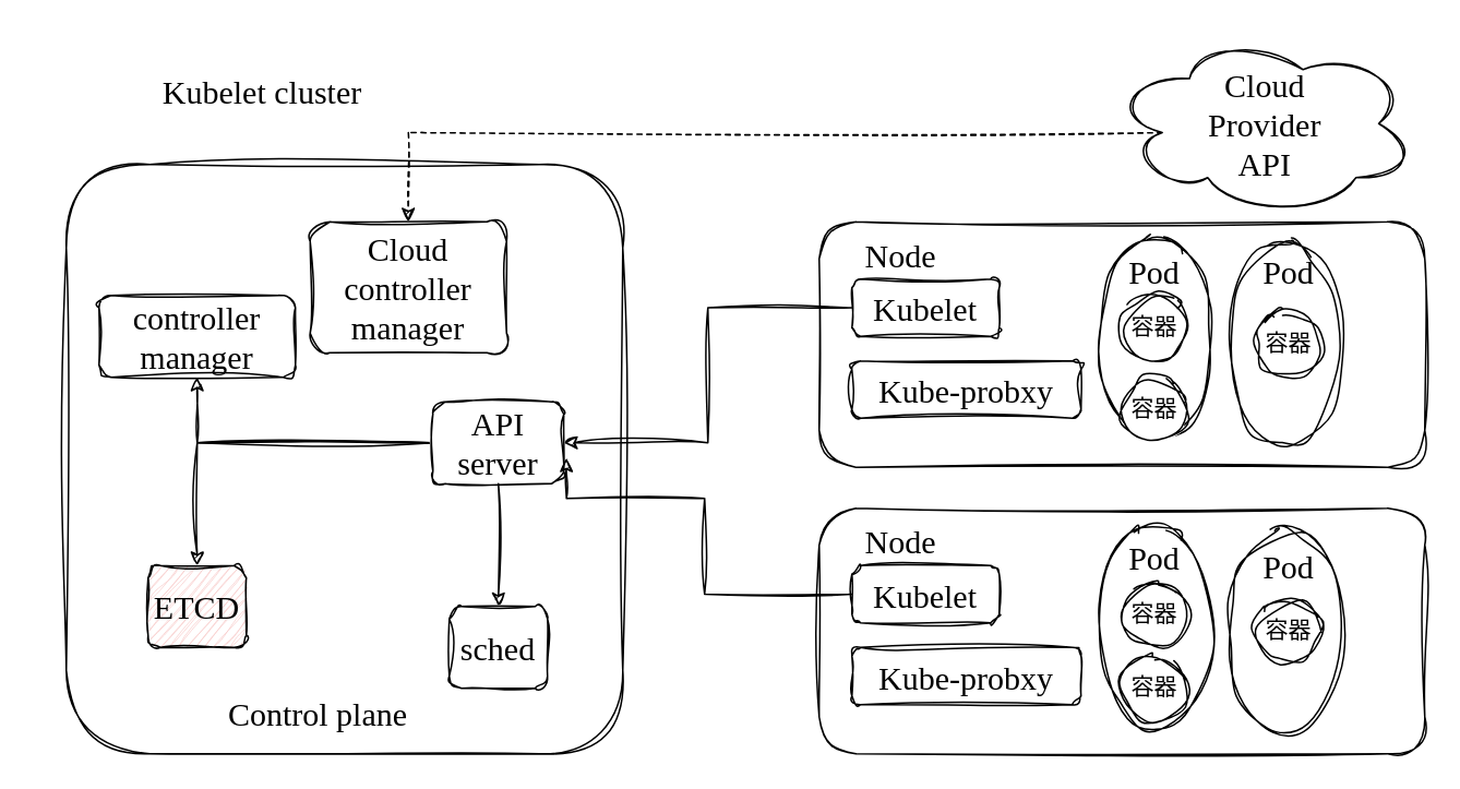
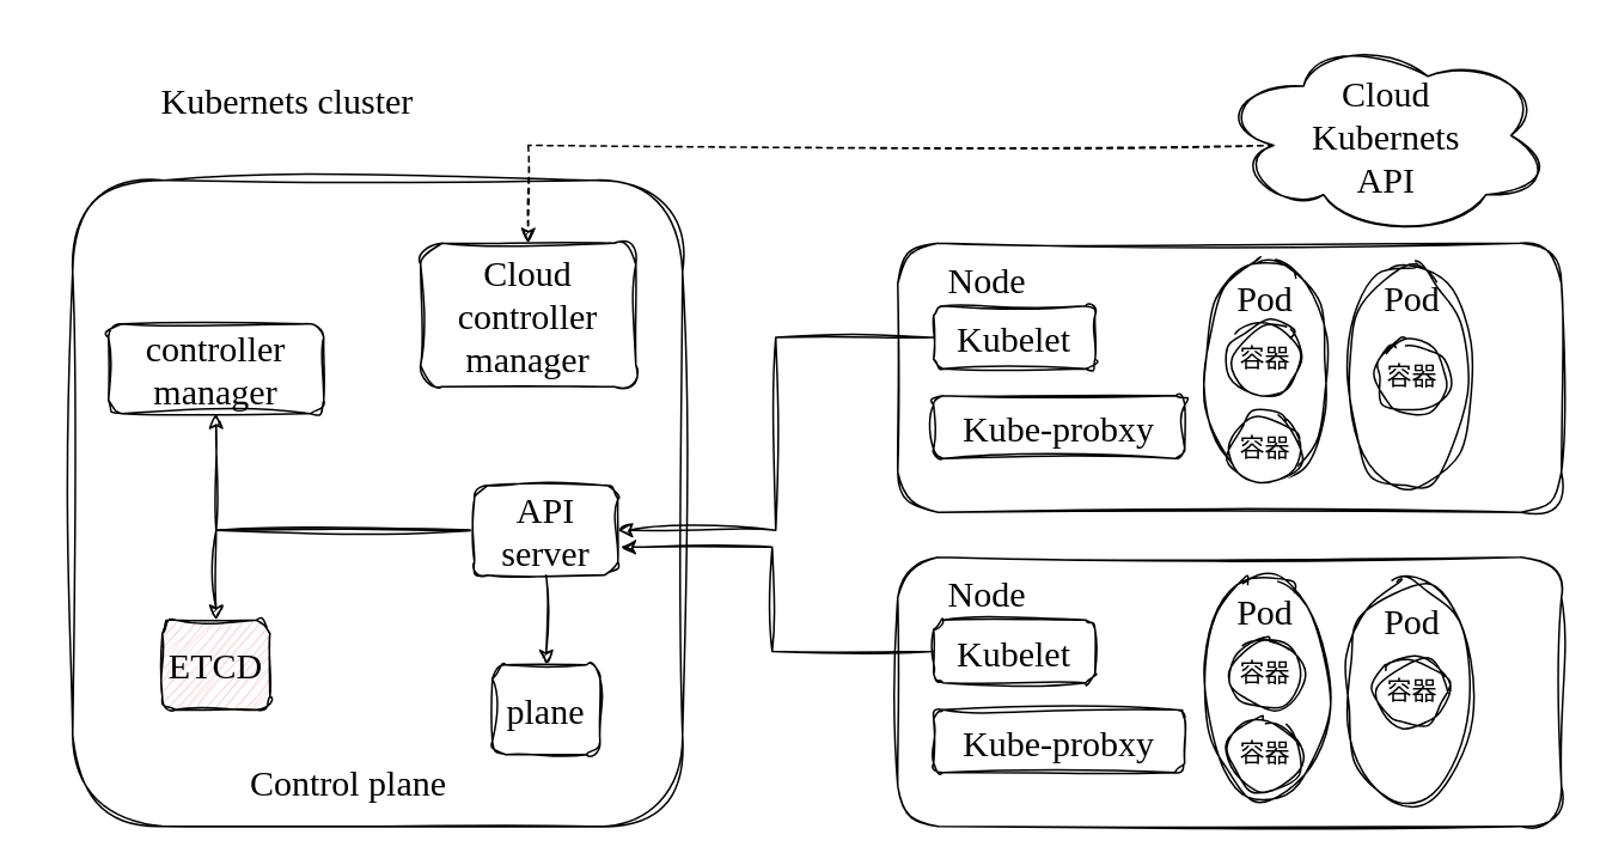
  <mxCell id="0" />
  <mxCell id="1" parent="0" />
  <mxCell id="2" value="" style="rounded=1;whiteSpace=wrap;html=1;sketch=1;hachureGap=4;jiggle=2;curveFitting=1;fontFamily=Architects Daughter;fontSource=https%3A%2F%2Ffonts.googleapis.com%2Fcss%3Ffamily%3DArchitects%2BDaughter;fontSize=20;strokeColor=default;" vertex="1" parent="1"><mxGeometry x="40" y="100" width="340" height="360" as="geometry" /></mxCell>
  <mxCell id="3" value="ETCD" style="rounded=1;whiteSpace=wrap;html=1;sketch=1;hachureGap=4;jiggle=2;curveFitting=1;fontFamily=Architects Daughter;fontSource=https%3A%2F%2Ffonts.googleapis.com%2Fcss%3Ffamily%3DArchitects%2BDaughter;fontSize=20;fillColor=#f8cecc;" vertex="1" parent="1"><mxGeometry x="90" y="345" width="60" height="50" as="geometry" /></mxCell>
  <mxCell id="4" style="edgeStyle=orthogonalEdgeStyle;rounded=0;sketch=1;hachureGap=4;jiggle=2;curveFitting=1;orthogonalLoop=1;jettySize=auto;html=1;exitX=0;exitY=0.5;exitDx=0;exitDy=0;entryX=0.5;entryY=1;entryDx=0;entryDy=0;fontFamily=Architects Daughter;fontSource=https%3A%2F%2Ffonts.googleapis.com%2Fcss%3Ffamily%3DArchitects%2BDaughter;fontSize=16;strokeColor=default;" edge="1" parent="1" source="7" target="10"><mxGeometry relative="1" as="geometry" /></mxCell>
  <mxCell id="5" style="edgeStyle=orthogonalEdgeStyle;rounded=0;sketch=1;hachureGap=4;jiggle=2;curveFitting=1;orthogonalLoop=1;jettySize=auto;html=1;exitX=0;exitY=0.5;exitDx=0;exitDy=0;entryX=0.5;entryY=0;entryDx=0;entryDy=0;fontFamily=Architects Daughter;fontSource=https%3A%2F%2Ffonts.googleapis.com%2Fcss%3Ffamily%3DArchitects%2BDaughter;fontSize=16;strokeColor=default;" edge="1" parent="1" source="7" target="3"><mxGeometry relative="1" as="geometry" /></mxCell>
  <mxCell id="6" style="edgeStyle=orthogonalEdgeStyle;rounded=0;sketch=1;hachureGap=4;jiggle=2;curveFitting=1;orthogonalLoop=1;jettySize=auto;html=1;exitX=0.5;exitY=1;exitDx=0;exitDy=0;entryX=0.5;entryY=0;entryDx=0;entryDy=0;fontFamily=Architects Daughter;fontSource=https%3A%2F%2Ffonts.googleapis.com%2Fcss%3Ffamily%3DArchitects%2BDaughter;fontSize=16;strokeColor=default;" edge="1" parent="1" source="7" target="8"><mxGeometry relative="1" as="geometry" /></mxCell>
- <mxCell id="7" value="API server" style="rounded=1;whiteSpace=wrap;html=1;sketch=1;hachureGap=4;jiggle=2;curveFitting=1;fontFamily=Architects Daughter;fontSource=https%3A%2F%2Ffonts.googleapis.com%2Fcss%3Ffamily%3DArchitects%2BDaughter;fontSize=20;" vertex="1" parent="1"><mxGeometry x="264" y="245" width="80" height="50" as="geometry" /></mxCell>
- <mxCell id="8" value="sched" style="rounded=1;whiteSpace=wrap;html=1;sketch=1;hachureGap=4;jiggle=2;curveFitting=1;fontFamily=Architects Daughter;fontSource=https%3A%2F%2Ffonts.googleapis.com%2Fcss%3Ffamily%3DArchitects%2BDaughter;fontSize=20;" vertex="1" parent="1"><mxGeometry x="274" y="370" width="60" height="50" as="geometry" /></mxCell>
+ <mxCell id="7" value="API server" style="rounded=1;whiteSpace=wrap;html=1;sketch=1;hachureGap=4;jiggle=2;curveFitting=1;fontFamily=Architects Daughter;fontSource=https%3A%2F%2Ffonts.googleapis.com%2Fcss%3Ffamily%3DArchitects%2BDaughter;fontSize=20;" vertex="1" parent="1"><mxGeometry x="264" y="270" width="80" height="50" as="geometry" /></mxCell>
+ <mxCell id="8" value="plane" style="rounded=1;whiteSpace=wrap;html=1;sketch=1;hachureGap=4;jiggle=2;curveFitting=1;fontFamily=Architects Daughter;fontSource=https%3A%2F%2Ffonts.googleapis.com%2Fcss%3Ffamily%3DArchitects%2BDaughter;fontSize=20;" vertex="1" parent="1"><mxGeometry x="274" y="370" width="60" height="50" as="geometry" /></mxCell>
  <mxCell id="9" value="Control plane" style="text;html=1;strokeColor=none;fillColor=none;align=center;verticalAlign=middle;whiteSpace=wrap;rounded=0;fontSize=20;fontFamily=Architects Daughter;" vertex="1" parent="1"><mxGeometry x="114" y="420" width="160" height="30" as="geometry" /></mxCell>
  <mxCell id="10" value="controller&lt;br&gt;manager" style="rounded=1;whiteSpace=wrap;html=1;sketch=1;hachureGap=4;jiggle=2;curveFitting=1;fontFamily=Architects Daughter;fontSource=https%3A%2F%2Ffonts.googleapis.com%2Fcss%3Ffamily%3DArchitects%2BDaughter;fontSize=20;" vertex="1" parent="1"><mxGeometry x="60" y="180" width="120" height="50" as="geometry" /></mxCell>
- <mxCell id="11" value="Cloud controller&lt;br&gt;manager" style="rounded=1;whiteSpace=wrap;html=1;sketch=1;hachureGap=4;jiggle=2;curveFitting=1;fontFamily=Architects Daughter;fontSource=https%3A%2F%2Ffonts.googleapis.com%2Fcss%3Ffamily%3DArchitects%2BDaughter;fontSize=20;" vertex="1" parent="1"><mxGeometry x="189" y="135" width="120" height="80" as="geometry" /></mxCell>
+ <mxCell id="11" value="Cloud controller&lt;br&gt;manager" style="rounded=1;whiteSpace=wrap;html=1;sketch=1;hachureGap=4;jiggle=2;curveFitting=1;fontFamily=Architects Daughter;fontSource=https%3A%2F%2Ffonts.googleapis.com%2Fcss%3Ffamily%3DArchitects%2BDaughter;fontSize=20;" vertex="1" parent="1"><mxGeometry x="234" y="135" width="120" height="80" as="geometry" /></mxCell>
  <mxCell id="12" value="" style="rounded=1;whiteSpace=wrap;html=1;sketch=1;hachureGap=4;jiggle=2;curveFitting=1;fontFamily=Architects Daughter;fontSource=https%3A%2F%2Ffonts.googleapis.com%2Fcss%3Ffamily%3DArchitects%2BDaughter;fontSize=20;strokeColor=default;" vertex="1" parent="1"><mxGeometry x="500" y="310" width="370" height="150" as="geometry" /></mxCell>
  <mxCell id="13" value="Node" style="text;html=1;strokeColor=none;fillColor=none;align=center;verticalAlign=middle;whiteSpace=wrap;rounded=0;fontSize=20;fontFamily=Architects Daughter;" vertex="1" parent="1"><mxGeometry x="470" y="315" width="160" height="30" as="geometry" /></mxCell>
  <mxCell id="14" value="Kubelet" style="rounded=1;whiteSpace=wrap;html=1;sketch=1;hachureGap=4;jiggle=2;curveFitting=1;fontFamily=Architects Daughter;fontSource=https%3A%2F%2Ffonts.googleapis.com%2Fcss%3Ffamily%3DArchitects%2BDaughter;fontSize=20;" vertex="1" parent="1"><mxGeometry x="520" y="345" width="90" height="35" as="geometry" /></mxCell>
  <mxCell id="15" value="Kube-probxy" style="rounded=1;whiteSpace=wrap;html=1;sketch=1;hachureGap=4;jiggle=2;curveFitting=1;fontFamily=Architects Daughter;fontSource=https%3A%2F%2Ffonts.googleapis.com%2Fcss%3Ffamily%3DArchitects%2BDaughter;fontSize=20;" vertex="1" parent="1"><mxGeometry x="520" y="395" width="140" height="35" as="geometry" /></mxCell>
  <mxCell id="16" value="" style="ellipse;whiteSpace=wrap;html=1;sketch=1;hachureGap=4;jiggle=2;curveFitting=1;fontFamily=Architects Daughter;fontSource=https%3A%2F%2Ffonts.googleapis.com%2Fcss%3Ffamily%3DArchitects%2BDaughter;fontSize=20;" vertex="1" parent="1"><mxGeometry x="670" y="320" width="70" height="125" as="geometry" /></mxCell>
  <mxCell id="17" value="" style="ellipse;whiteSpace=wrap;html=1;sketch=1;hachureGap=4;jiggle=2;curveFitting=1;fontFamily=Architects Daughter;fontSource=https%3A%2F%2Ffonts.googleapis.com%2Fcss%3Ffamily%3DArchitects%2BDaughter;fontSize=20;" vertex="1" parent="1"><mxGeometry x="750" y="322.5" width="70" height="125" as="geometry" /></mxCell>
  <mxCell id="18" value="容器" style="ellipse;whiteSpace=wrap;html=1;aspect=fixed;sketch=1;hachureGap=4;jiggle=2;curveFitting=1;fontFamily=Architects Daughter;fontSource=https%3A%2F%2Ffonts.googleapis.com%2Fcss%3Ffamily%3DArchitects%2BDaughter;fontSize=14;" vertex="1" parent="1"><mxGeometry x="685" y="355" width="40" height="40" as="geometry" /></mxCell>
  <mxCell id="19" value="容器" style="ellipse;whiteSpace=wrap;html=1;aspect=fixed;sketch=1;hachureGap=4;jiggle=2;curveFitting=1;fontFamily=Architects Daughter;fontSource=https%3A%2F%2Ffonts.googleapis.com%2Fcss%3Ffamily%3DArchitects%2BDaughter;fontSize=14;" vertex="1" parent="1"><mxGeometry x="685" y="400" width="40" height="40" as="geometry" /></mxCell>
  <mxCell id="20" value="容器" style="ellipse;whiteSpace=wrap;html=1;aspect=fixed;sketch=1;hachureGap=4;jiggle=2;curveFitting=1;fontFamily=Architects Daughter;fontSource=https%3A%2F%2Ffonts.googleapis.com%2Fcss%3Ffamily%3DArchitects%2BDaughter;fontSize=14;" vertex="1" parent="1"><mxGeometry x="767" y="365" width="40" height="40" as="geometry" /></mxCell>
  <mxCell id="21" value="" style="rounded=1;whiteSpace=wrap;html=1;sketch=1;hachureGap=4;jiggle=2;curveFitting=1;fontFamily=Architects Daughter;fontSource=https%3A%2F%2Ffonts.googleapis.com%2Fcss%3Ffamily%3DArchitects%2BDaughter;fontSize=20;strokeColor=default;" vertex="1" parent="1"><mxGeometry x="500" y="135" width="370" height="150" as="geometry" /></mxCell>
  <mxCell id="22" value="Node" style="text;html=1;strokeColor=none;fillColor=none;align=center;verticalAlign=middle;whiteSpace=wrap;rounded=0;fontSize=20;fontFamily=Architects Daughter;" vertex="1" parent="1"><mxGeometry x="470" y="140" width="160" height="30" as="geometry" /></mxCell>
  <mxCell id="23" style="edgeStyle=orthogonalEdgeStyle;rounded=0;sketch=1;hachureGap=4;jiggle=2;curveFitting=1;orthogonalLoop=1;jettySize=auto;html=1;exitX=0;exitY=0.5;exitDx=0;exitDy=0;entryX=1;entryY=0.5;entryDx=0;entryDy=0;fontFamily=Architects Daughter;fontSource=https%3A%2F%2Ffonts.googleapis.com%2Fcss%3Ffamily%3DArchitects%2BDaughter;fontSize=16;" edge="1" parent="1" source="24" target="7"><mxGeometry relative="1" as="geometry" /></mxCell>
  <mxCell id="24" value="Kubelet" style="rounded=1;whiteSpace=wrap;html=1;sketch=1;hachureGap=4;jiggle=2;curveFitting=1;fontFamily=Architects Daughter;fontSource=https%3A%2F%2Ffonts.googleapis.com%2Fcss%3Ffamily%3DArchitects%2BDaughter;fontSize=20;" vertex="1" parent="1"><mxGeometry x="520" y="170" width="90" height="35" as="geometry" /></mxCell>
  <mxCell id="25" value="Kube-probxy" style="rounded=1;whiteSpace=wrap;html=1;sketch=1;hachureGap=4;jiggle=2;curveFitting=1;fontFamily=Architects Daughter;fontSource=https%3A%2F%2Ffonts.googleapis.com%2Fcss%3Ffamily%3DArchitects%2BDaughter;fontSize=20;" vertex="1" parent="1"><mxGeometry x="520" y="220" width="140" height="35" as="geometry" /></mxCell>
  <mxCell id="26" value="" style="ellipse;whiteSpace=wrap;html=1;sketch=1;hachureGap=4;jiggle=2;curveFitting=1;fontFamily=Architects Daughter;fontSource=https%3A%2F%2Ffonts.googleapis.com%2Fcss%3Ffamily%3DArchitects%2BDaughter;fontSize=20;" vertex="1" parent="1"><mxGeometry x="670" y="145" width="70" height="125" as="geometry" /></mxCell>
  <mxCell id="27" value="" style="ellipse;whiteSpace=wrap;html=1;sketch=1;hachureGap=4;jiggle=2;curveFitting=1;fontFamily=Architects Daughter;fontSource=https%3A%2F%2Ffonts.googleapis.com%2Fcss%3Ffamily%3DArchitects%2BDaughter;fontSize=20;" vertex="1" parent="1"><mxGeometry x="750" y="147.5" width="70" height="125" as="geometry" /></mxCell>
  <mxCell id="28" value="容器" style="ellipse;whiteSpace=wrap;html=1;aspect=fixed;sketch=1;hachureGap=4;jiggle=2;curveFitting=1;fontFamily=Architects Daughter;fontSource=https%3A%2F%2Ffonts.googleapis.com%2Fcss%3Ffamily%3DArchitects%2BDaughter;fontSize=14;" vertex="1" parent="1"><mxGeometry x="685" y="180" width="40" height="40" as="geometry" /></mxCell>
  <mxCell id="29" value="容器" style="ellipse;whiteSpace=wrap;html=1;aspect=fixed;sketch=1;hachureGap=4;jiggle=2;curveFitting=1;fontFamily=Architects Daughter;fontSource=https%3A%2F%2Ffonts.googleapis.com%2Fcss%3Ffamily%3DArchitects%2BDaughter;fontSize=14;" vertex="1" parent="1"><mxGeometry x="685" y="230" width="40" height="40" as="geometry" /></mxCell>
  <mxCell id="30" value="容器" style="ellipse;whiteSpace=wrap;html=1;aspect=fixed;sketch=1;hachureGap=4;jiggle=2;curveFitting=1;fontFamily=Architects Daughter;fontSource=https%3A%2F%2Ffonts.googleapis.com%2Fcss%3Ffamily%3DArchitects%2BDaughter;fontSize=14;" vertex="1" parent="1"><mxGeometry x="767" y="190" width="40" height="40" as="geometry" /></mxCell>
  <mxCell id="31" style="edgeStyle=orthogonalEdgeStyle;rounded=0;sketch=1;hachureGap=4;jiggle=2;curveFitting=1;orthogonalLoop=1;jettySize=auto;html=1;exitX=0;exitY=0.5;exitDx=0;exitDy=0;entryX=1.02;entryY=0.688;entryDx=0;entryDy=0;entryPerimeter=0;fontFamily=Architects Daughter;fontSource=https%3A%2F%2Ffonts.googleapis.com%2Fcss%3Ffamily%3DArchitects%2BDaughter;fontSize=16;" edge="1" parent="1" source="14" target="7"><mxGeometry relative="1" as="geometry"><Array as="points"><mxPoint x="430" y="363" /><mxPoint x="430" y="304" /></Array></mxGeometry></mxCell>
  <mxCell id="32" style="edgeStyle=orthogonalEdgeStyle;rounded=0;sketch=1;hachureGap=4;jiggle=2;curveFitting=1;orthogonalLoop=1;jettySize=auto;html=1;exitX=0.16;exitY=0.55;exitDx=0;exitDy=0;exitPerimeter=0;entryX=0.5;entryY=0;entryDx=0;entryDy=0;fontFamily=Architects Daughter;fontSource=https%3A%2F%2Ffonts.googleapis.com%2Fcss%3Ffamily%3DArchitects%2BDaughter;fontSize=16;dashed=1;" edge="1" parent="1" source="33" target="11"><mxGeometry relative="1" as="geometry" /></mxCell>
- <mxCell id="33" value="Cloud&lt;br&gt;Provider&lt;br&gt;API" style="ellipse;shape=cloud;whiteSpace=wrap;html=1;sketch=1;hachureGap=4;jiggle=2;curveFitting=1;fontFamily=Architects Daughter;fontSource=https%3A%2F%2Ffonts.googleapis.com%2Fcss%3Ffamily%3DArchitects%2BDaughter;fontSize=20;" vertex="1" parent="1"><mxGeometry x="680" y="20" width="185" height="110" as="geometry" /></mxCell>
- <mxCell id="34" value="Kubelet cluster" style="text;html=1;strokeColor=none;fillColor=none;align=center;verticalAlign=middle;whiteSpace=wrap;rounded=0;fontSize=20;fontFamily=Architects Daughter;" vertex="1" parent="1"><mxGeometry x="20" y="40" width="280" height="30" as="geometry" /></mxCell>
+ <mxCell id="33" value="Cloud&lt;br&gt;Kubernets&lt;br&gt;API" style="ellipse;shape=cloud;whiteSpace=wrap;html=1;sketch=1;hachureGap=4;jiggle=2;curveFitting=1;fontFamily=Architects Daughter;fontSource=https%3A%2F%2Ffonts.googleapis.com%2Fcss%3Ffamily%3DArchitects%2BDaughter;fontSize=20;" vertex="1" parent="1"><mxGeometry x="680" y="20" width="185" height="110" as="geometry" /></mxCell>
+ <mxCell id="34" value="Kubernets cluster" style="text;html=1;strokeColor=none;fillColor=none;align=center;verticalAlign=middle;whiteSpace=wrap;rounded=0;fontSize=20;fontFamily=Architects Daughter;" vertex="1" parent="1"><mxGeometry x="20" y="40" width="280" height="30" as="geometry" /></mxCell>
  <mxCell id="35" value="Pod" style="text;html=1;strokeColor=none;fillColor=none;align=center;verticalAlign=middle;whiteSpace=wrap;rounded=0;fontSize=20;fontFamily=Architects Daughter;" vertex="1" parent="1"><mxGeometry x="757" y="150" width="60" height="30" as="geometry" /></mxCell>
  <mxCell id="36" value="Pod" style="text;html=1;strokeColor=none;fillColor=none;align=center;verticalAlign=middle;whiteSpace=wrap;rounded=0;fontSize=20;fontFamily=Architects Daughter;" vertex="1" parent="1"><mxGeometry x="757" y="330" width="60" height="30" as="geometry" /></mxCell>
  <mxCell id="37" value="Pod" style="text;html=1;strokeColor=none;fillColor=none;align=center;verticalAlign=middle;whiteSpace=wrap;rounded=0;fontSize=20;fontFamily=Architects Daughter;" vertex="1" parent="1"><mxGeometry x="675" y="325" width="60" height="30" as="geometry" /></mxCell>
  <mxCell id="38" value="Pod" style="text;html=1;strokeColor=none;fillColor=none;align=center;verticalAlign=middle;whiteSpace=wrap;rounded=0;fontSize=20;fontFamily=Architects Daughter;" vertex="1" parent="1"><mxGeometry x="675" y="150" width="60" height="30" as="geometry" /></mxCell>
